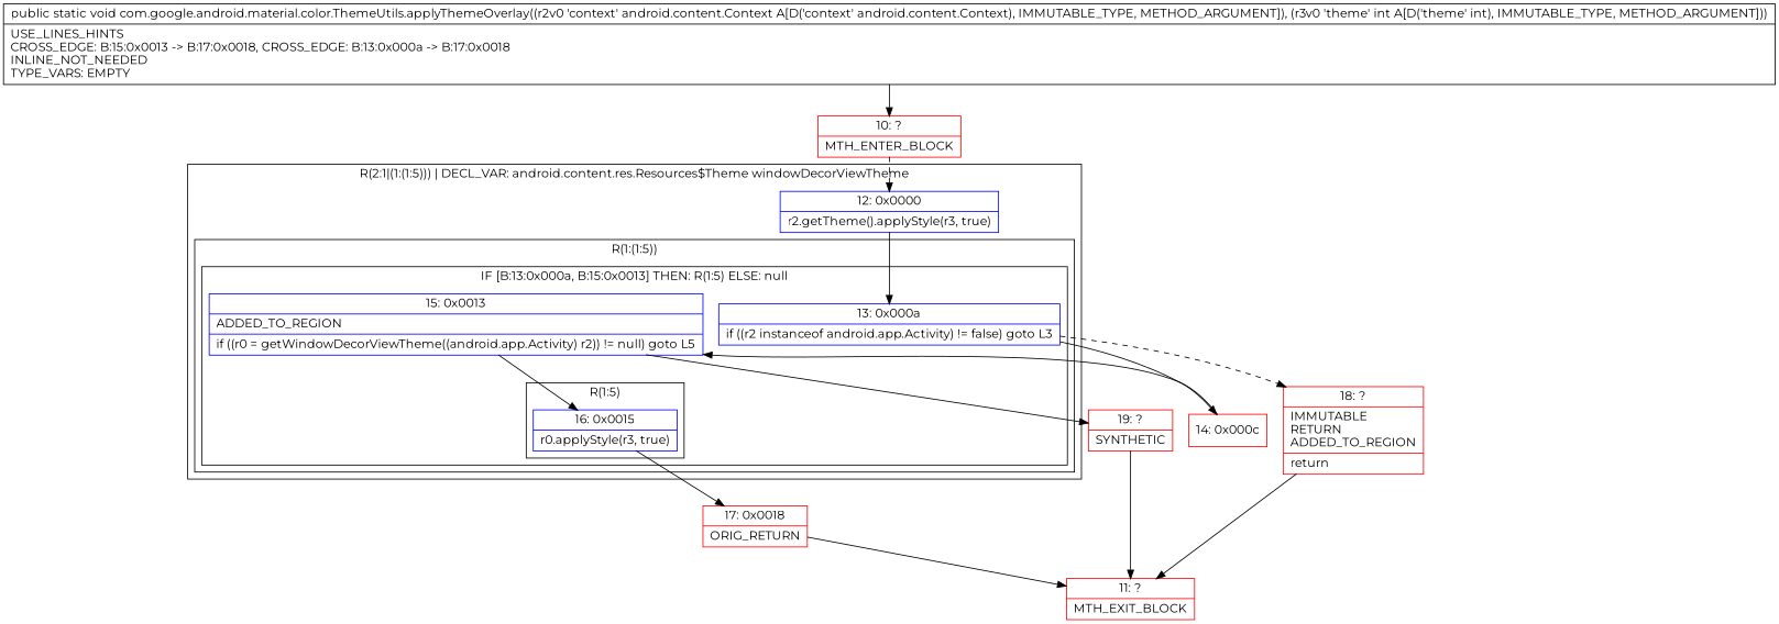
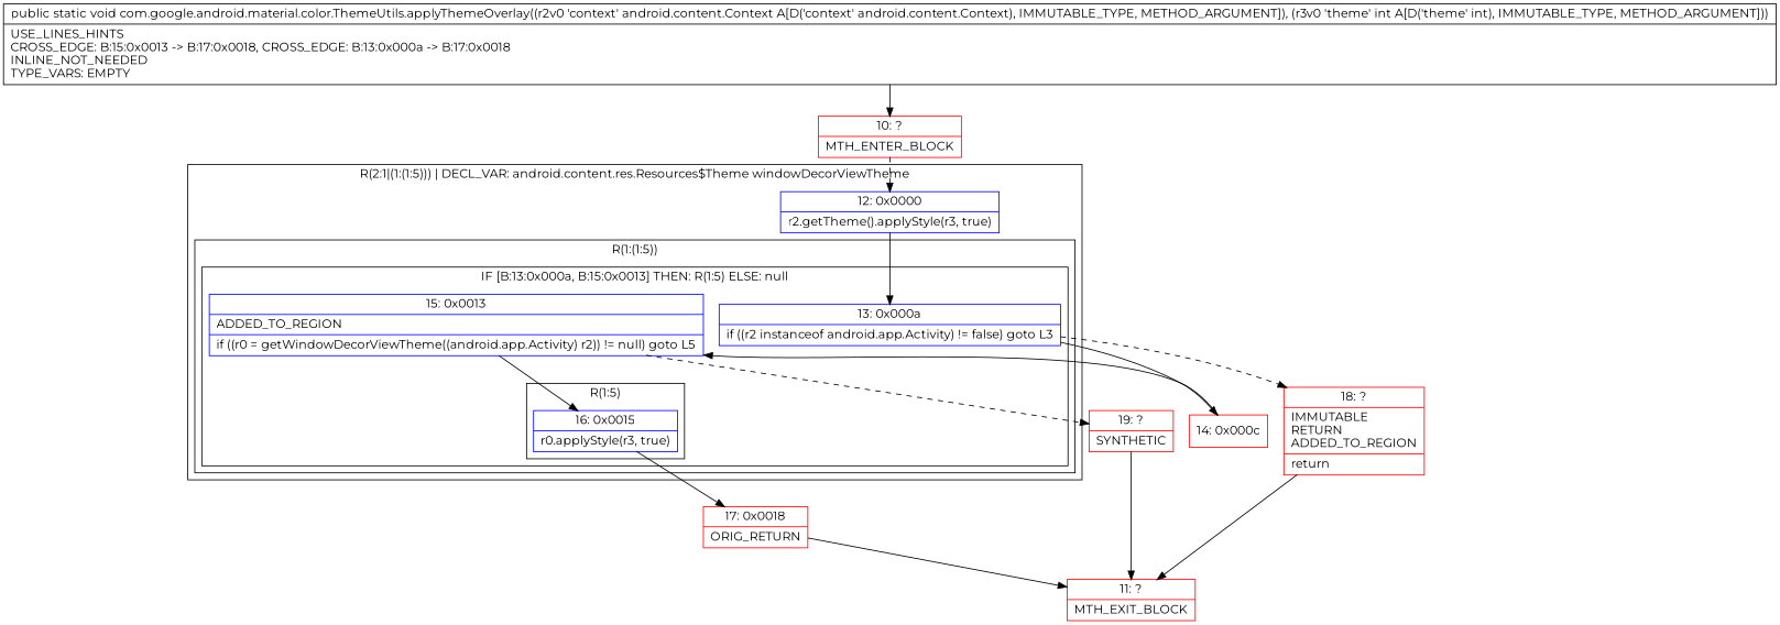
  digraph {
    fontname=Montserrat
    node [color=red fontname=Montserrat shape=record]
    edge [fontname=Montserrat]
    n1 [color=blue label="{16\:\ 0x0015|r0.applyStyle(r3, true)\l}"]
    n2 [color=blue label="{13\:\ 0x000a|if ((r2 instanceof android.app.Activity) != false) goto L3\l}"]
    n3 [color=blue label="{15\:\ 0x0013|ADDED_TO_REGION\l|if ((r0 = getWindowDecorViewTheme((android.app.Activity) r2)) != null) goto L5\l}"]
    n4 [color=blue label="{12\:\ 0x0000|r2.getTheme().applyStyle(r3, true)\l}"]
    n5 [label="{17\:\ 0x0018|ORIG_RETURN\l}"]
    n6 [label="{14\:\ 0x000c}"]
    n7 [label="{18\:\ ?|IMMUTABLE\lRETURN\lADDED_TO_REGION\l|return\l}"]
    n8 [label="{19\:\ ?|SYNTHETIC\l}"]
    n9 [label="{11\:\ ?|MTH_EXIT_BLOCK\l}"]
    n10 [label="{10\:\ ?|MTH_ENTER_BLOCK\l}"]
    n11 [label="{public static void com.google.android.material.color.ThemeUtils.applyThemeOverlay((r2v0 'context' android.content.Context A[D('context' android.content.Context), IMMUTABLE_TYPE, METHOD_ARGUMENT]), (r3v0 'theme' int A[D('theme' int), IMMUTABLE_TYPE, METHOD_ARGUMENT]))  | USE_LINES_HINTS\lCROSS_EDGE: B:15:0x0013 \-\> B:17:0x0018, CROSS_EDGE: B:13:0x000a \-\> B:17:0x0018\lINLINE_NOT_NEEDED\lTYPE_VARS: EMPTY\l}" color=""]
    subgraph cluster_1 {
      label="R(2:1|(1:(1:5))) | DECL_VAR: android.content.res.Resources$Theme windowDecorViewTheme\l"
      n4
      subgraph cluster_2 {
        label="R(1:(1:5))"
        subgraph cluster_3 {
          label="IF [B:13:0x000a, B:15:0x0013] THEN: R(1:5) ELSE: null"
          n2
          n3
          subgraph cluster_4 {
            label="R(1:5)"
            n1
          }
        }
      }
    }
    n1 -> n5
    n2 -> n6
    n2 -> n7 [style=dashed]
    n3 -> n1
-   n3 -> n8 [style=solid]
+   n3 -> n8 [style=dashed]
    n4 -> n2
    n5 -> n9
    n6 -> n3
    n7 -> n9
    n8 -> n9
    n10 -> n4 [style=dashed]
    n11 -> n10
  }
